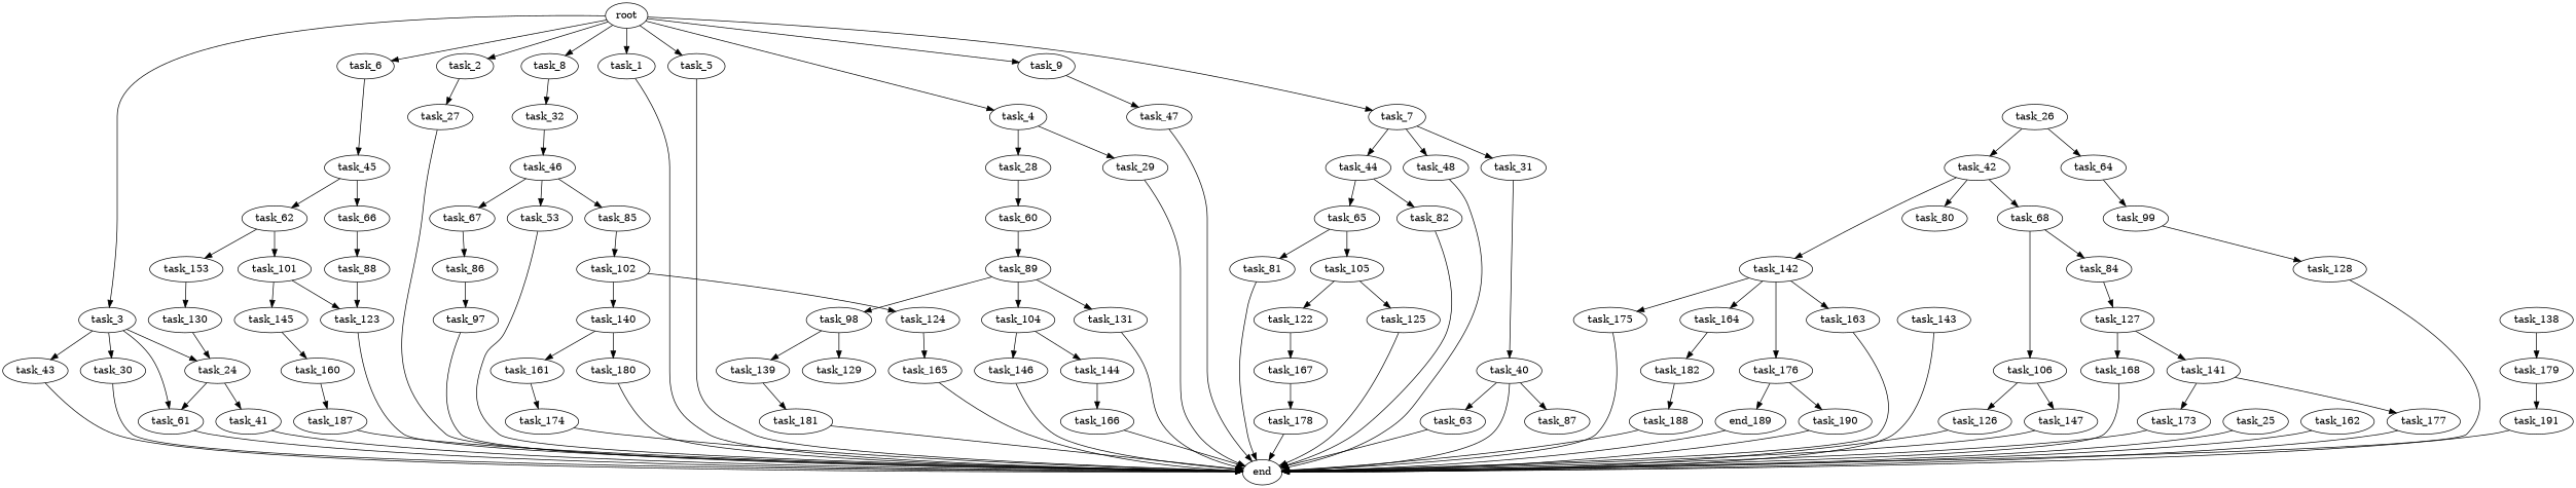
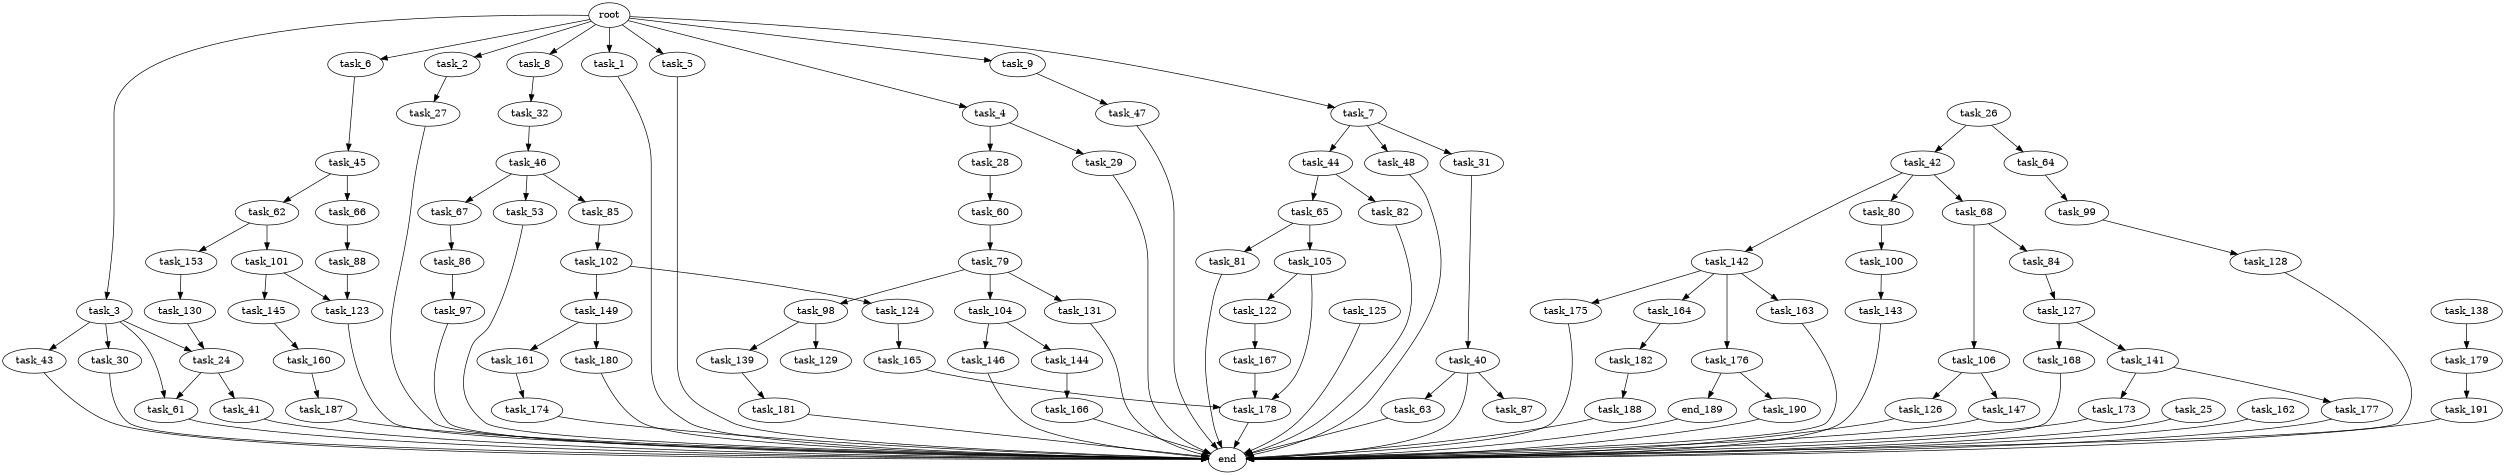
  digraph {
    task_173
    end
    task_65
    task_105
    task_81
    task_122
    task_125
    task_45
    task_62
    task_66
    n11 [label=task_153]
    task_101
    task_88
+   task_100
    task_143
    task_142
    task_163
    task_175
    task_164
    task_176
    task_47
    task_179
    task_191
    task_3
    task_30
    task_43
    task_24
    task_61
    task_25
    task_41
    task_6
    task_131
    task_2
    task_27
    task_8
    task_32
    task_46
    task_44
    task_82
    task_1
    task_160
    task_187
    task_84
    task_127
    task_168
    task_141
    task_86
    task_97
    task_145
    task_177
    task_130
    task_162
    n53 [label=end_189]
    task_138
    task_106
    task_147
    task_126
    task_167
    task_5
    task_48
    task_4
    task_28
    task_29
    task_60
    task_26
    task_42
    task_64
    task_104
    task_144
    task_146
    task_166
-   task_79 [label=task_89]
+   task_79
    task_98
    task_129
    task_139
    task_99
    task_128
    task_181
    task_85
    task_102
-   task_140
+   task_140 [label=task_149]
    task_124
    task_174
    task_161
    n85 [label=task_53]
    task_178
    task_123
    task_9
    task_80
    task_182
    task_190
    root
    task_7
    task_31
    task_67
    task_188
    task_180
    task_68
    task_40
    task_87
    task_63
    task_165
    task_173 -> end
    task_65 -> task_105
    task_65 -> task_81
    task_105 -> task_122
-   task_105 -> task_125
+   task_105 -> task_178
    task_81 -> end
    task_122 -> task_167
    task_125 -> end
    task_45 -> task_62
    task_45 -> task_66
    task_62 -> n11
    task_62 -> task_101
    task_66 -> task_88
    n11 -> task_130
    task_101 -> task_145
    task_101 -> task_123
    task_88 -> task_123
+   task_100 -> task_143
    task_143 -> end
    task_142 -> task_163
    task_142 -> task_175
    task_142 -> task_164
    task_142 -> task_176
    task_163 -> end
    task_175 -> end
    task_164 -> task_182
    task_176 -> n53
    task_176 -> task_190
    task_47 -> end
    task_179 -> task_191
    task_191 -> end
    task_3 -> task_30
    task_3 -> task_43
    task_3 -> task_24
    task_3 -> task_61
    task_30 -> end
    task_43 -> end
    task_24 -> task_61
    task_24 -> task_41
    task_61 -> end
    task_25 -> end
    task_41 -> end
    task_6 -> task_45
    task_131 -> end
    task_2 -> task_27
    task_27 -> end
    task_8 -> task_32
    task_32 -> task_46
    task_46 -> task_85
    task_46 -> n85
    task_46 -> task_67
    task_44 -> task_65
    task_44 -> task_82
    task_82 -> end
    task_1 -> end
    task_160 -> task_187
    task_187 -> end
    task_84 -> task_127
    task_127 -> task_168
    task_127 -> task_141
    task_168 -> end
    task_141 -> task_173
    task_141 -> task_177
    task_86 -> task_97
    task_97 -> end
    task_145 -> task_160
    task_177 -> end
    task_130 -> task_24
    task_162 -> end
    n53 -> end
    task_138 -> task_179
    task_106 -> task_147
    task_106 -> task_126
    task_147 -> end
    task_126 -> end
    task_167 -> task_178
    task_5 -> end
    task_48 -> end
    task_4 -> task_28
    task_4 -> task_29
    task_28 -> task_60
    task_29 -> end
    task_60 -> task_79
    task_26 -> task_42
    task_26 -> task_64
    task_42 -> task_142
    task_42 -> task_80
    task_42 -> task_68
    task_64 -> task_99
    task_104 -> task_144
    task_104 -> task_146
    task_144 -> task_166
    task_146 -> end
    task_166 -> end
    task_79 -> task_131
    task_79 -> task_104
    task_79 -> task_98
    task_98 -> task_129
    task_98 -> task_139
    task_139 -> task_181
    task_99 -> task_128
    task_128 -> end
    task_181 -> end
    task_85 -> task_102
    task_102 -> task_140
    task_102 -> task_124
    task_140 -> task_161
    task_140 -> task_180
    task_124 -> task_165
    task_174 -> end
    task_161 -> task_174
    n85 -> end
    task_178 -> end
    task_123 -> end
    task_9 -> task_47
+   task_80 -> task_100
    task_182 -> task_188
    task_190 -> end
    root -> task_3
    root -> task_6
    root -> task_2
    root -> task_8
    root -> task_1
    root -> task_5
    root -> task_4
    root -> task_9
    root -> task_7
    task_7 -> task_44
    task_7 -> task_48
    task_7 -> task_31
    task_31 -> task_40
    task_67 -> task_86
    task_188 -> end
    task_180 -> end
    task_68 -> task_84
    task_68 -> task_106
    task_40 -> end
    task_40 -> task_87
    task_40 -> task_63
    task_63 -> end
-   task_165 -> end
+   task_165 -> task_178
  }
